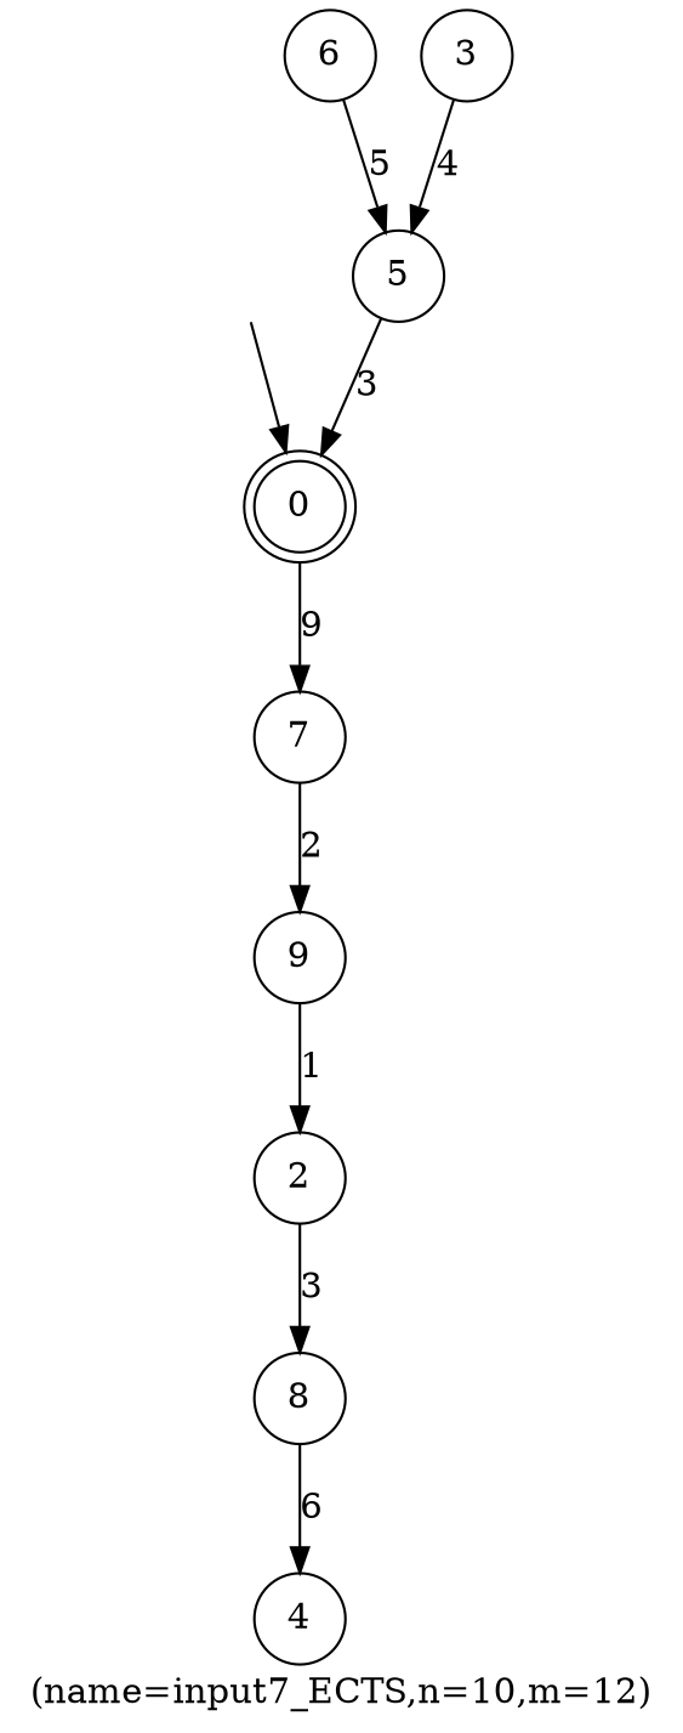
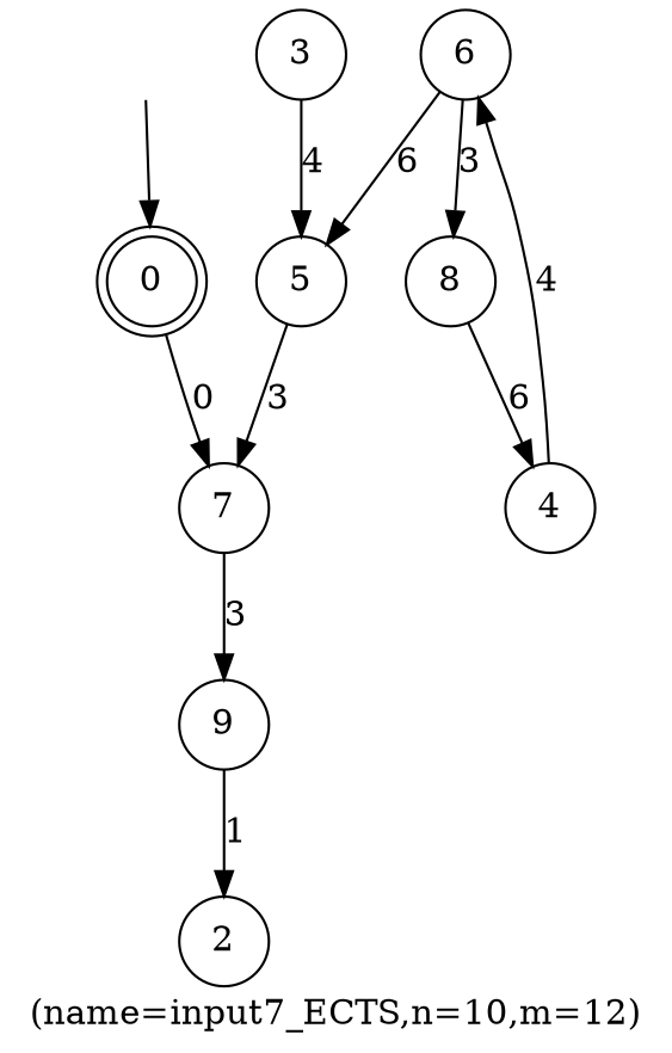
  digraph {
    label="(name=input7_ECTS,n=10,m=12)"
    node [shape=circle]
    _nil [style=invis shape=""]
    0 [shape=doublecircle]
    7
    9
    2
    8
    4
    6
    3
    5
    _nil -> 0
-   0 -> 7 [label=9]
-   7 -> 9 [label=2]
+   0 -> 7 [label=0]
+   7 -> 9 [label=3]
    9 -> 2 [label=1]
-   2 -> 8 [label=3]
+   6 -> 8 [label=3]
    8 -> 4 [label=6]
-   6 -> 5 [label=5]
+   4 -> 6 [label=4]
+   6 -> 5 [label=6]
    3 -> 5 [label=4]
-   5 -> 0 [label=3]
+   5 -> 7 [label=3]
  }
